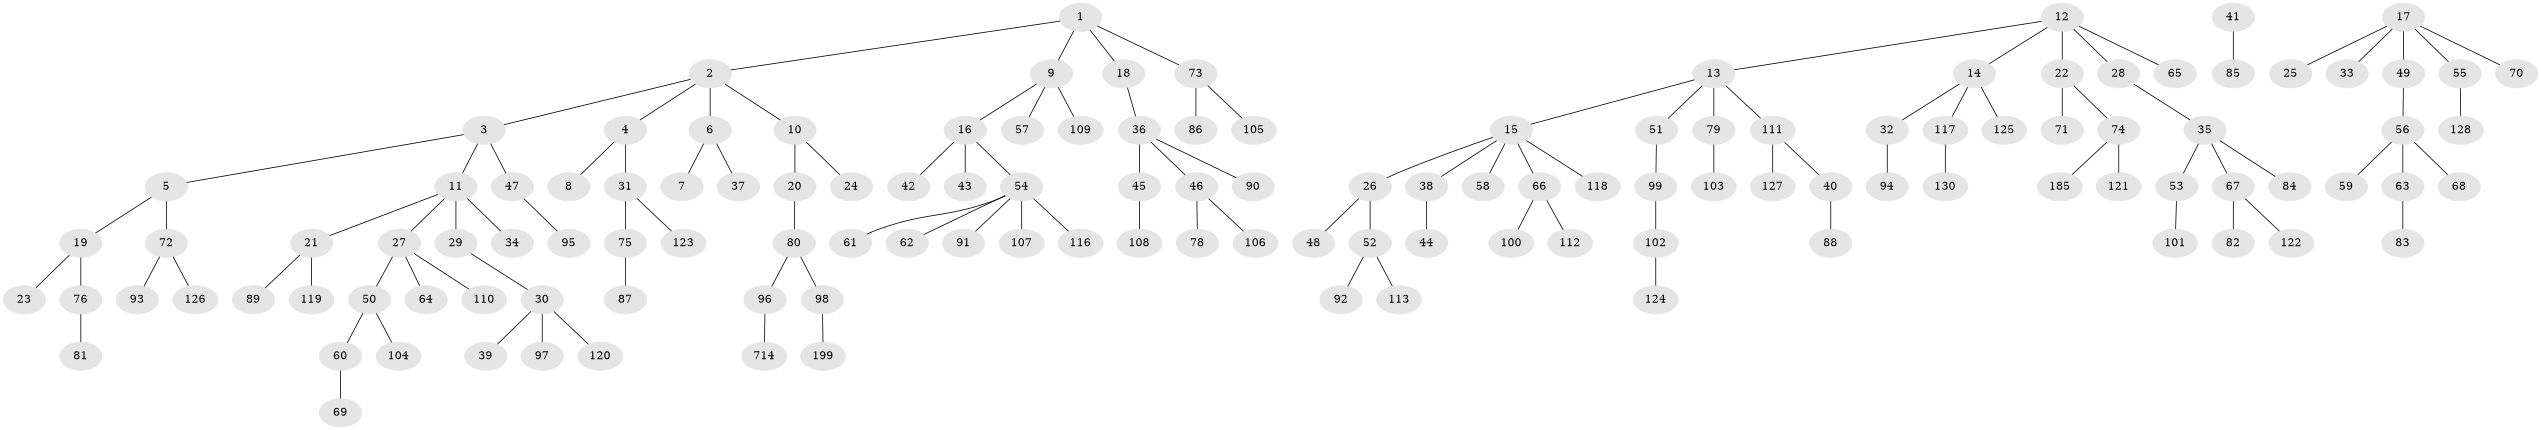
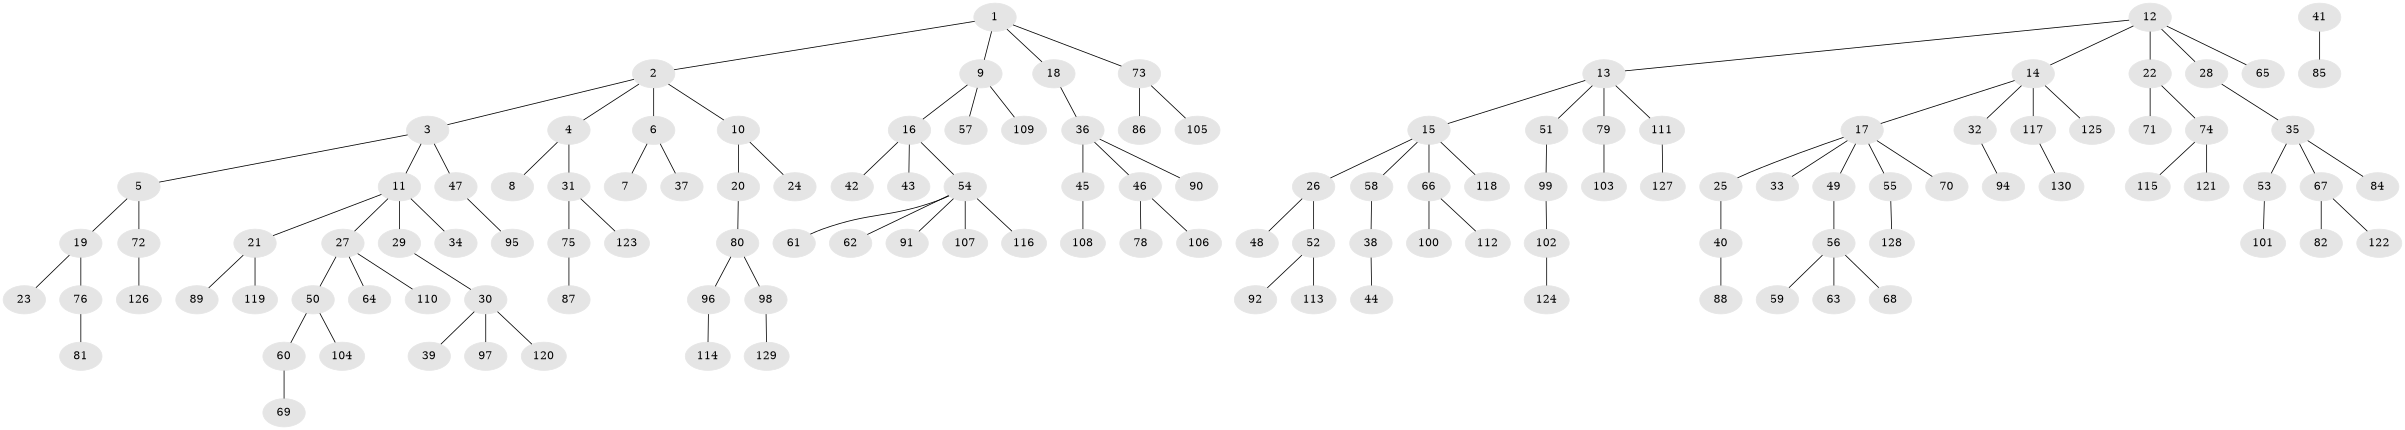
  graph {
    node [color=gray90 style=filled]
    1
    2
    9
    18
    73
    3
    4
    6
    10
    16
    57
    109
    36
    86
    105
    5
    11
    47
    8
    31
    7
    37
    20
    24
    19
    72
    21
    27
    29
    34
    95
    12
    13
    14
    22
    28
    65
    75
    123
    41
    85
    23
    76
-   93
    126
    42
    43
    54
    80
    89
    119
    50
    64
    110
    30
    15
    51
    79
    111
    17
    32
    117
    125
    71
    74
    35
    26
    38
    58
    66
    118
    99
    103
    127
    25
    33
    49
    55
    70
    94
    130
    48
    52
    44
    100
    112
    61
    62
    91
    107
    116
    40
    56
    128
    45
    46
    90
    81
    96
    98
-   115 [label=185]
+   115
    121
    88
    92
    113
    60
    104
    53
    67
    84
    39
    97
    120
    87
    101
    82
    122
    108
    78
    106
    59
    63
    68
    69
    102
-   83
-   114 [label=714]
-   129 [label=199]
+   114
+   129
    124
    1 -- 2
    1 -- 9
    1 -- 18
    1 -- 73
    2 -- 3
    2 -- 4
    2 -- 6
    2 -- 10
    9 -- 16
    9 -- 57
    9 -- 109
    18 -- 36
    73 -- 86
    73 -- 105
    3 -- 5
    3 -- 11
    3 -- 47
    4 -- 8
    4 -- 31
    6 -- 7
    6 -- 37
    10 -- 20
    10 -- 24
    16 -- 42
    16 -- 43
    16 -- 54
    36 -- 45
    36 -- 46
    36 -- 90
    5 -- 19
    5 -- 72
    11 -- 21
    11 -- 27
    11 -- 29
    11 -- 34
    47 -- 95
    31 -- 75
    31 -- 123
    20 -- 80
    19 -- 23
    19 -- 76
-   72 -- 93
    72 -- 126
    21 -- 89
    21 -- 119
    27 -- 50
    27 -- 64
    27 -- 110
    29 -- 30
    12 -- 13
    12 -- 14
    12 -- 22
    12 -- 28
    12 -- 65
    13 -- 15
    13 -- 51
    13 -- 79
    13 -- 111
+   14 -- 17
    14 -- 32
    14 -- 117
    14 -- 125
    22 -- 71
    22 -- 74
    28 -- 35
    75 -- 87
    41 -- 85
    76 -- 81
    54 -- 61
    54 -- 62
    54 -- 91
    54 -- 107
    54 -- 116
    80 -- 96
    80 -- 98
    50 -- 60
    50 -- 104
    30 -- 39
    30 -- 97
    30 -- 120
    15 -- 26
-   15 -- 38
+   58 -- 38
    15 -- 58
    15 -- 66
    15 -- 118
    51 -- 99
    79 -- 103
    111 -- 127
    17 -- 25
    17 -- 33
    17 -- 49
    17 -- 55
    17 -- 70
    32 -- 94
    117 -- 130
    74 -- 115
    74 -- 121
    35 -- 53
    35 -- 67
    35 -- 84
    26 -- 48
    26 -- 52
    38 -- 44
    66 -- 100
    66 -- 112
    99 -- 102
-   111 -- 40
+   25 -- 40
    49 -- 56
    55 -- 128
    52 -- 92
    52 -- 113
    40 -- 88
    56 -- 59
    56 -- 63
    56 -- 68
    45 -- 108
    46 -- 78
    46 -- 106
    96 -- 114
    98 -- 129
    60 -- 69
    53 -- 101
    67 -- 82
    67 -- 122
-   63 -- 83
    102 -- 124
  }
